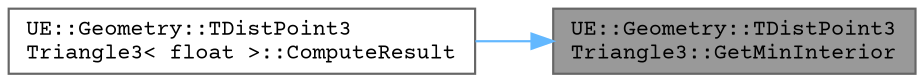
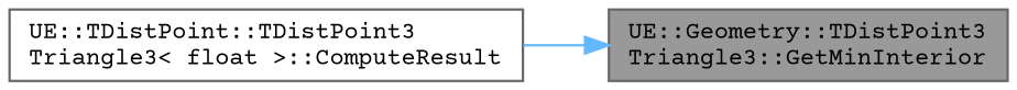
  digraph {
    rankdir=RL
    fontname="Courier Prime"
    node [fontname="Courier Prime" fontsize=10 shape=box style=filled]
    n1 [color=gray40 fillcolor=grey60 fontcolor=black height=0.2 label="UE::Geometry::TDistPoint3\lTriangle3::GetMinInterior" width=0.4]
-   n2 [color=grey40 fillcolor=white height=0.2 label="UE::Geometry::TDistPoint3\lTriangle3\< float \>::ComputeResult" width=0.4]
+   n2 [color=grey40 fillcolor=white height=0.2 label="UE::TDistPoint::TDistPoint3\lTriangle3\< float \>::ComputeResult" width=0.4]
    n1 -> n2 [color=steelblue1 dir=back fontname="Courier Prime" fontsize=10 labelfontname=Helvetica labelfontsize=10 style=solid]
  }
